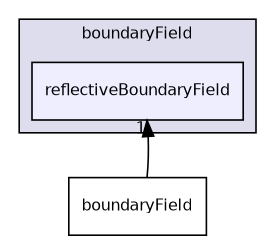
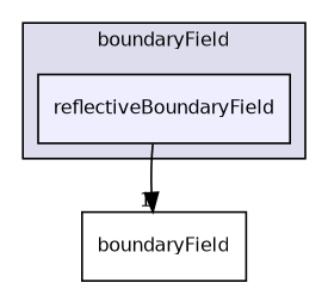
  digraph {
    compound=true
    node [fontname=Helvetica fontsize=10 shape=box]
    n1 [fillcolor="#eeeeff" label=reflectiveBoundaryField pencolor=black style=filled]
    n2 [label=boundaryField]
    subgraph cluster_1 {
      bgcolor="#ddddee"
      fontname=Helvetica
      fontsize=10
      label=boundaryField
      pencolor=black
      n1
    }
-   n2 -> n1 [headlabel=1 labeldistance=1.5 labelfontname=Helvetica labelfontsize=10]
+   n1 -> n2 [headlabel=1 labeldistance=1.5 labelfontname=Helvetica labelfontsize=10]
  }
